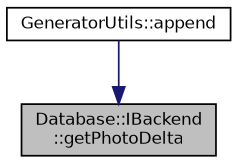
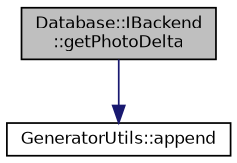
  digraph {
    rankdir=TB
    node [color=black fontname=Helvetica fontsize=10 shape=record style=filled]
    n1 [fillcolor=grey75 fontcolor=black height=0.2 label="Database::IBackend\l::getPhotoDelta" width=0.4]
    n2 [fillcolor=white height=0.2 label="GeneratorUtils::append" width=0.4]
-   n2 -> n1 [color=midnightblue fontname=Helvetica fontsize=10 labelfontname=Helvetica labelfontsize=10 style=solid]
+   n1 -> n2 [color=midnightblue fontname=Helvetica fontsize=10 labelfontname=Helvetica labelfontsize=10 style=solid]
  }
